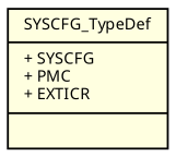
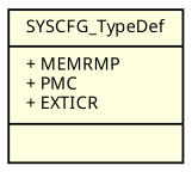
  digraph {
-   n1 [color=black fillcolor=lightyellow fontcolor=black fontname=Sans fontsize=8 height=0.2 label="{SYSCFG_TypeDef\n|+ SYSCFG\l+ PMC\l+ EXTICR\l|}" shape=record style=filled width=0.4]
+   n1 [color=black fillcolor=lightyellow fontcolor=black fontname=Sans fontsize=8 height=0.2 label="{SYSCFG_TypeDef\n|+ MEMRMP\l+ PMC\l+ EXTICR\l|}" shape=record style=filled width=0.4]
  }
